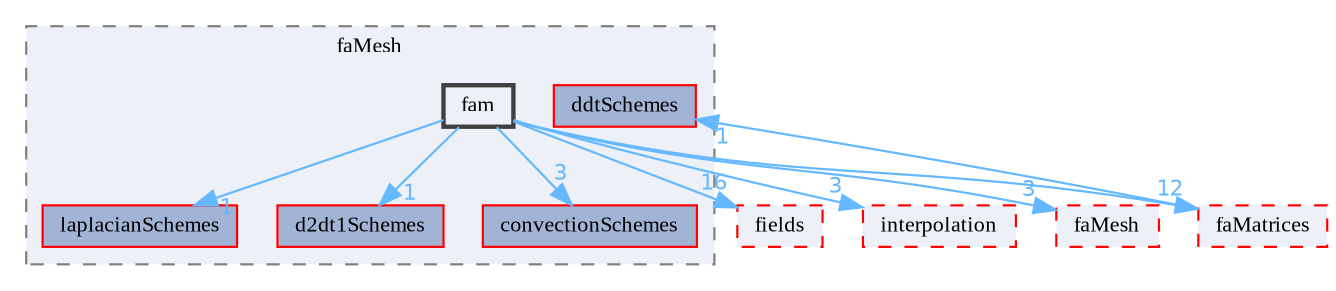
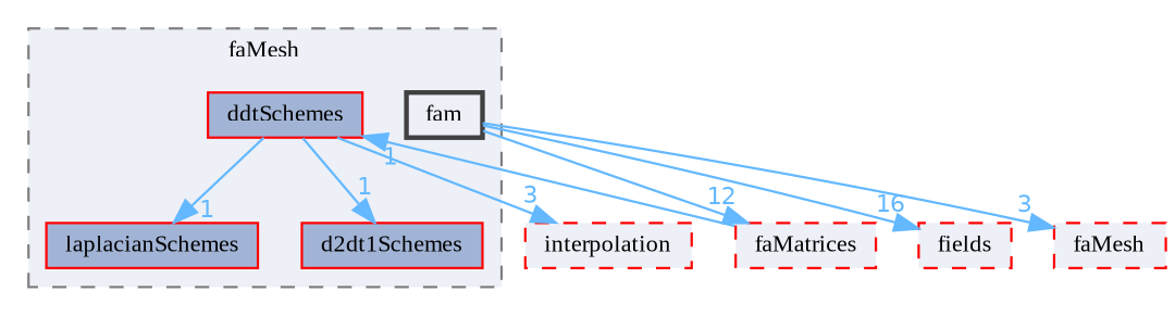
  digraph {
    compound=true
    fontname="Liberation Serif"
    node [color=red fillcolor="#edf0f7" fontname="Liberation Serif" fontsize=10 shape=box style=filled]
    edge [color=steelblue1 fontcolor=steelblue1 fontname="Liberation Serif" fontsize=10 headlabel=3 labeldistance=1.5 labelfontname=Helvetica labelfontsize=10]
    n1 [fillcolor="#a2b4d6" height=0.2 label=ddtSchemes width=0.4]
-   n2 [fillcolor="#a2b4d6" height=0.2 label=convectionSchemes width=0.4]
    n3 [fillcolor="#a2b4d6" height=0.2 label=laplacianSchemes width=0.4]
    n4 [fillcolor="#a2b4d6" height=0.2 label=d2dt1Schemes width=0.4]
    n5 [color=grey25 height=0.2 label=fam style="filled,bold" width=0.4]
    n6 [height=0.2 label=faMatrices style="filled,dashed" width=0.4]
    n7 [height=0.2 label=fields style="filled,dashed" width=0.4]
    n8 [height=0.2 label=interpolation style="filled,dashed" width=0.4]
    n9 [height=0.2 label=faMesh style="filled,dashed" width=0.4]
    subgraph cluster_1 {
      bgcolor="#edf0f7"
      fontsize=10
      label=faMesh
      pencolor=grey50
      style="filled,dashed"
      n1
-     n2
      n3
      n4
      n5
    }
-   n5 -> n2
-   n5 -> n3 [headlabel=1]
-   n5 -> n4 [headlabel=1]
+   n1 -> n3 [headlabel=1]
+   n1 -> n4 [headlabel=1]
    n5 -> n6 [headlabel=12]
    n5 -> n7 [headlabel=16]
-   n5 -> n8
+   n1 -> n8
    n5 -> n9
    n6 -> n1 [headlabel=1]
  }
